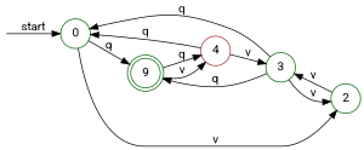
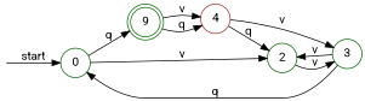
  digraph {
    fontname=Roboto
    rankdir=LR
    node [fontname=Roboto shape=circle color=darkgreen]
    edge [fontname=Roboto]
    __start [shape=point style=invis color=""]
    0
    n3 [label=9 shape=doublecircle]
    2
    4 [color=brown]
    3
    __start -> 0 [label=start]
    0 -> n3 [label=q]
    0 -> 2 [label=v]
    n3 -> 4 [label=v]
    n3 -> 4 [label=q]
    2 -> 3 [label=v]
-   4 -> 0 [label=q]
+   4 -> 2 [label=q]
    4 -> 3 [label=v]
    3 -> 0 [label=q]
-   3 -> n3 [label=q]
    3 -> 2 [label=v]
  }
